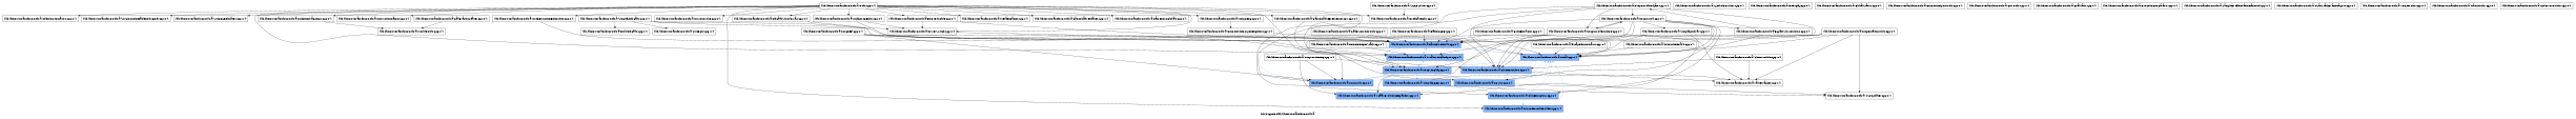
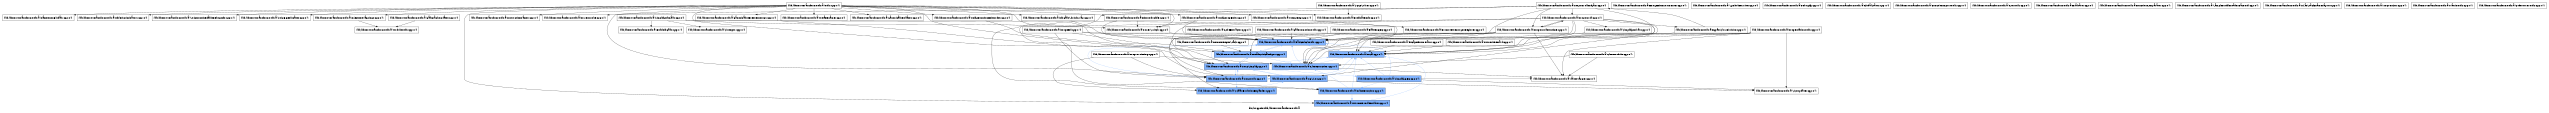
  digraph {
    label="bin/bugpoint_lib/libLLVMTransformUtils.a"
    rankdir=TB
    node [group=0 shape=box]
    n1 [fillcolor="0.600000 0.5 1" group=1 label="{lib/libLLVMTransformUtils.a(BasicBlockUtils.cpp.o)}" style=filled]
    n2 [fillcolor="0.600000 0.5 1" group=1 label="{lib/libLLVMTransformUtils.a(BreakCriticalEdges.cpp.o)}" style=filled]
    n3 [fillcolor="0.600000 0.5 1" group=1 label="{lib/libLLVMTransformUtils.a(Local.cpp.o)}" style=filled]
    n4 [fillcolor="0.600000 0.5 1" group=1 label="{lib/libLLVMTransformUtils.a(CloneFunction.cpp.o)}" style=filled]
    n5 [fillcolor="0.600000 0.5 1" group=1 label="{lib/libLLVMTransformUtils.a(LoopSimplify.cpp.o)}" style=filled]
    n6 [label="{lib/libLLVMTransformUtils.a(ValueMapper.cpp.o)}"]
    n7 [fillcolor="0.600000 0.5 1" group=1 label="{lib/libLLVMTransformUtils.a(LCSSA.cpp.o)}" style=filled]
    n8 [fillcolor="0.600000 0.5 1" group=1 label="{lib/libLLVMTransformUtils.a(LoopUtils.cpp.o)}" style=filled]
    n9 [fillcolor="0.600000 0.5 1" group=1 label="{lib/libLLVMTransformUtils.a(SimplifyCFG.cpp.o)}" style=filled]
    n10 [label="{lib/libLLVMTransformUtils.a(SSAUpdater.cpp.o)}"]
    n11 [fillcolor="0.600000 0.5 1" group=1 label="{lib/libLLVMTransformUtils.a(ScalarEvolutionExpander.cpp.o)}" style=filled]
    n12 [fillcolor="0.600000 0.5 1" group=1 label="{lib/libLLVMTransformUtils.a(InlineFunction.cpp.o)}" style=filled]
    n13 [fillcolor="0.600000 0.5 1" group=1 label="{lib/libLLVMTransformUtils.a(AssumeBundleBuilder.cpp.o)}" style=filled]
    n14 [label="{lib/libLLVMTransformUtils.a(CloneModule.cpp.o)}"]
+   n15 [label="{lib/libLLVMTransformUtils.a(EntryExitInstrumenter.cpp.o)}"]
    n16 [label="{lib/libLLVMTransformUtils.a(FixIrreducible.cpp.o)}"]
    n17 [label="{lib/libLLVMTransformUtils.a(LowerSwitch.cpp.o)}"]
    n18 [label="{lib/libLLVMTransformUtils.a(InjectTLIMappings.cpp.o)}"]
    n19 [label="{lib/libLLVMTransformUtils.a(ModuleUtils.cpp.o)}"]
    n20 [label="{lib/libLLVMTransformUtils.a(InstructionNamer.cpp.o)}"]
    n21 [label="{lib/libLLVMTransformUtils.a(LibCallsShrinkWrap.cpp.o)}"]
    n22 [label="{lib/libLLVMTransformUtils.a(LowerInvoke.cpp.o)}"]
    n23 [label="{lib/libLLVMTransformUtils.a(Mem2Reg.cpp.o)}"]
    n24 [label="{lib/libLLVMTransformUtils.a(PromoteMemoryToRegister.cpp.o)}"]
    n25 [label="{lib/libLLVMTransformUtils.a(MetaRenamer.cpp.o)}"]
    n26 [label="{lib/libLLVMTransformUtils.a(SymbolRewriter.cpp.o)}"]
    n27 [label="{lib/libLLVMTransformUtils.a(UnifyFunctionExitNodes.cpp.o)}"]
    n28 [label="{lib/libLLVMTransformUtils.a(UnifyLoopExits.cpp.o)}"]
    n29 [label="{lib/libLLVMTransformUtils.a(Utils.cpp.o)}"]
    n30 [label="{lib/libLLVMTransformUtils.a(CanonicalizeAliases.cpp.o)}"]
    n31 [label="{lib/libLLVMTransformUtils.a(CanonicalizeFreezeInLoops.cpp.o)}"]
    n32 [label="{lib/libLLVMTransformUtils.a(NameAnonGlobals.cpp.o)}"]
    n33 [label="{lib/libLLVMTransformUtils.a(PredicateInfo.cpp.o)}"]
    n34 [label="{lib/libLLVMTransformUtils.a(AddDiscriminators.cpp.o)}"]
    n35 [label="{lib/libLLVMTransformUtils.a(StripNonLineTableDebugInfo.cpp.o)}"]
    n36 [label="{lib/libLLVMTransformUtils.a(StripGCRelocates.cpp.o)}"]
    n37 [label="{lib/libLLVMTransformUtils.a(BypassSlowDivision.cpp.o)}"]
    n38 [label="{lib/libLLVMTransformUtils.a(LoopUnrollAndJam.cpp.o)}"]
    n39 [label="{lib/libLLVMTransformUtils.a(SimplifyLibCalls.cpp.o)}"]
    n40 [label="{lib/libLLVMTransformUtils.a(BuildLibCalls.cpp.o)}"]
    n41 [label="{lib/libLLVMTransformUtils.a(SizeOpts.cpp.o)}"]
    n42 [label="{lib/libLLVMTransformUtils.a(Debugify.cpp.o)}"]
    n43 [label="{lib/libLLVMTransformUtils.a(DemoteRegToStack.cpp.o)}"]
    n44 [label="{lib/libLLVMTransformUtils.a(EscapeEnumerator.cpp.o)}"]
    n45 [label="{lib/libLLVMTransformUtils.a(CallGraphUpdater.cpp.o)}"]
    n46 [label="{lib/libLLVMTransformUtils.a(GlobalStatus.cpp.o)}"]
    n47 [label="{lib/libLLVMTransformUtils.a(FunctionImportUtils.cpp.o)}"]
    n48 [label="{lib/libLLVMTransformUtils.a(CtorUtils.cpp.o)}"]
    n49 [label="{lib/libLLVMTransformUtils.a(Evaluator.cpp.o)}"]
    n50 [label="{lib/libLLVMTransformUtils.a(CodeExtractor.cpp.o)}"]
    n51 [label="{lib/libLLVMTransformUtils.a(CallPromotionUtils.cpp.o)}"]
    n52 [label="{lib/libLLVMTransformUtils.a(FunctionComparator.cpp.o)}"]
    n53 [label="{lib/libLLVMTransformUtils.a(SampleProfileLoaderBaseUtil.cpp.o)}"]
    n54 [label="{lib/libLLVMTransformUtils.a(ASanStackFrameLayout.cpp.o)}"]
    n55 [label="{lib/libLLVMTransformUtils.a(AutoInitRemark.cpp.o)}"]
    n56 [label="{lib/libLLVMTransformUtils.a(VNCoercion.cpp.o)}"]
    n57 [label="{lib/libLLVMTransformUtils.a(SimplifyIndVar.cpp.o)}"]
    n58 [label="{lib/libLLVMTransformUtils.a(LoopVersioning.cpp.o)}"]
    n59 [label="{lib/libLLVMTransformUtils.a(LoopRotationUtils.cpp.o)}"]
    n60 [label="{lib/libLLVMTransformUtils.a(LoopPeel.cpp.o)}"]
    n61 [label="{lib/libLLVMTransformUtils.a(LoopUnroll.cpp.o)}"]
    n62 [label="{lib/libLLVMTransformUtils.a(LoopUnrollRuntime.cpp.o)}"]
    n63 [label="{lib/libLLVMTransformUtils.a(MatrixUtils.cpp.o)}"]
    n64 [label="{lib/libLLVMTransformUtils.a(SCCPSolver.cpp.o)}"]
    n65 [label="{lib/libLLVMTransformUtils.a(FlattenCFG.cpp.o)}"]
    n66 [label="{lib/libLLVMTransformUtils.a(CodeMoverUtils.cpp.o)}"]
    subgraph sub_1 {
      rank=same
      n1
    }
    subgraph sub_2 {
      rank=same
      n2
      n3
    }
    subgraph sub_3 {
      rank=same
      n4
      n5
    }
    subgraph sub_4 {
      rank=same
      n6
      n7
      n8
      n9
    }
    subgraph sub_5 {
      rank=same
      n10
      n11
      n12
    }
    subgraph sub_6 {
      rank=same
      n1
    }
    subgraph sub_7 {
      rank=same
      n2
      n3
    }
    subgraph sub_8 {
      rank=same
      n4
      n5
    }
    subgraph sub_9 {
      rank=same
      n6
      n7
      n8
      n9
    }
    subgraph sub_10 {
      rank=same
      n10
      n11
      n12
    }
    n1 -> n2 [color="0.600000 0.5 1"]
    n1 -> n3 [color="0.600000 0.5 1"]
    n2 -> n1 [color="0.600000 0.5 1"]
    n2 -> n4 [color="0.600000 0.5 1"]
    n2 -> n5 [color="0.600000 0.5 1"]
    n3 -> n1 [color="0.600000 0.5 1"]
    n4 -> n1 [color="0.600000 0.5 1"]
    n4 -> n3 [color="0.600000 0.5 1"]
    n4 -> n6
    n5 -> n1 [color="0.600000 0.5 1"]
    n5 -> n2 [color="0.600000 0.5 1"]
    n5 -> n3 [color="0.600000 0.5 1"]
    n5 -> n7 [color="0.600000 0.5 1"]
    n5 -> n8 [color="0.600000 0.5 1"]
    n5 -> n9 [color="0.600000 0.5 1"]
    n7 -> n3 [color="0.600000 0.5 1"]
    n7 -> n5 [color="0.600000 0.5 1"]
    n7 -> n10
    n8 -> n1 [color="0.600000 0.5 1"]
    n8 -> n3 [color="0.600000 0.5 1"]
    n8 -> n5 [color="0.600000 0.5 1"]
    n8 -> n7 [color="0.600000 0.5 1"]
    n8 -> n11 [color="0.600000 0.5 1"]
    n9 -> n1 [color="0.600000 0.5 1"]
    n9 -> n3 [color="0.600000 0.5 1"]
    n9 -> n6
    n9 -> n10
    n9 -> n12 [color="0.600000 0.5 1"]
    n11 -> n7 [color="0.600000 0.5 1"]
    n12 -> n3 [color="0.600000 0.5 1"]
    n12 -> n4 [color="0.600000 0.5 1"]
    n12 -> n13 [color="0.600000 0.5 1"]
    n13 -> n3 [color="0.600000 0.5 1"]
    n14 -> n4
    n14 -> n6
    n16 -> n1
    n16 -> n17
    n17 -> n1
    n18 -> n19
    n21 -> n1
    n23 -> n24
    n24 -> n3
    n27 -> n2
    n28 -> n1
    n28 -> n17
    n29 -> n2
    n29 -> n5
    n29 -> n7
    n29 -> n13
    n29 -> n16
    n29 -> n17
    n29 -> n18
    n29 -> n20
    n29 -> n21
    n29 -> n22
    n29 -> n23
    n29 -> n25
    n29 -> n27
    n29 -> n28
    n29 -> n30
    n29 -> n31
    n29 -> n32
    n29 -> n33
    n29 -> n34
    n29 -> n35
    n29 -> n36
    n31 -> n5
    n37 -> n3
    n37 -> n38
    n38 -> n1
    n38 -> n4
    n38 -> n8
    n38 -> n12
    n38 -> n61
    n38 -> n62
    n39 -> n3
    n39 -> n17
    n39 -> n40
    n39 -> n41
    n43 -> n2
    n44 -> n3
    n45 -> n19
    n50 -> n1
-   n50 -> n3
    n51 -> n1
    n55 -> n3
    n57 -> n3
-   n57 -> n11
    n58 -> n4
    n58 -> n8
    n58 -> n11
    n59 -> n1
    n59 -> n2
    n59 -> n3
    n59 -> n4
    n59 -> n6
    n59 -> n10
    n60 -> n1
    n60 -> n4
    n60 -> n5
    n60 -> n8
    n61 -> n1
    n61 -> n3
    n61 -> n4
    n61 -> n5
    n61 -> n7
    n61 -> n12
    n61 -> n37
    n61 -> n57
    n61 -> n62
    n62 -> n1
    n62 -> n4
    n62 -> n6
    n62 -> n8
    n62 -> n11
    n62 -> n61
    n64 -> n33
    n65 -> n1
  }
